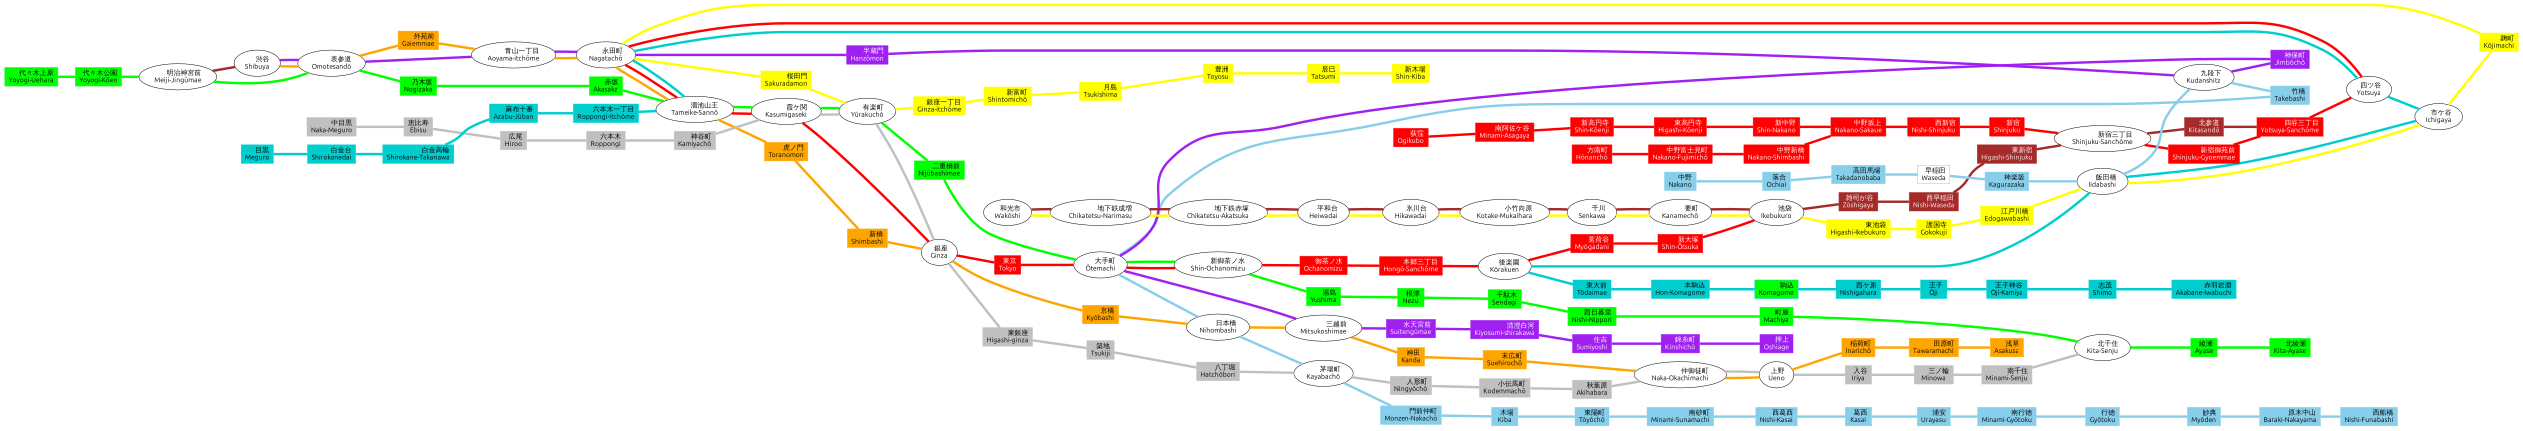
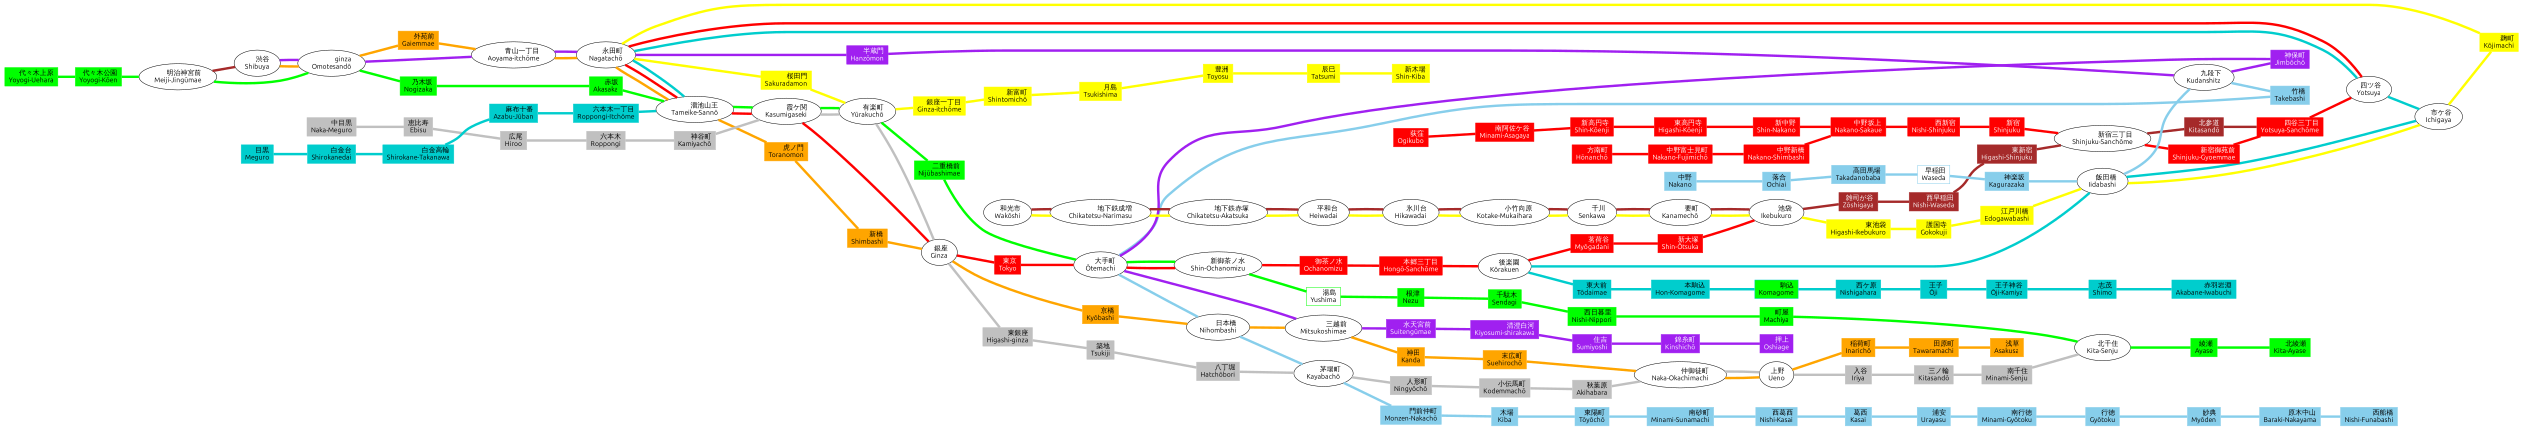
  graph {
    fontname=Ubuntu
    rankdir=LR
    node [color=black fontcolor=black fontname=Ubuntu shape=box style=filled]
    edge [color=red fontname=Ubuntu penwidth=5]
    n1 [fillcolor=white label="渋谷\rShibuya" shape=ellipse]
-   n2 [fillcolor=white label="表参道\rOmotesandō" shape=ellipse]
+   n2 [fillcolor=white label="ginza\rOmotesandō" shape=ellipse]
    n3 [color=orange label="外苑前\rGaiemmae"]
    n4 [fillcolor=white label="青山一丁目\rAoyama-itchōme" shape=ellipse]
    n5 [color=green label="乃木坂\rNogizaka"]
    n6 [fillcolor=white label="永田町\rNagatachō" shape=ellipse]
    n7 [color=green label="赤坂\rAkasaka"]
    n8 [fillcolor=white label="溜池山王\rTameike-Sannō" shape=ellipse]
    n9 [fillcolor=white label="四ツ谷\rYotsuya" shape=ellipse]
    n10 [color=yellow label="桜田門\rSakuradamon"]
    n11 [color=purple fontcolor=white label="半蔵門\rHanzōmon"]
    n12 [color=orange label="虎ノ門\rToranomon"]
    n13 [fillcolor=white label="霞ケ関\rKasumigaseki" shape=ellipse]
    n14 [fillcolor=white label="市ケ谷\rIchigaya" shape=ellipse]
    n15 [fillcolor=white label="有楽町\rYūrakuchō" shape=ellipse]
    n16 [fillcolor=white label="九段下\rKudanshita" shape=ellipse]
    n17 [color=orange label="新橋\rShimbashi"]
    n18 [fillcolor=white label="銀座\rGinza" shape=ellipse]
    n19 [color=orange label="京橋\rKyōbashi"]
    n20 [color=red fontcolor=white label="東京\rTokyo"]
    n21 [color=gray label="東銀座\rHigashi-ginza"]
    n22 [fillcolor=white label="日本橋\rNihombashi" shape=ellipse]
    n23 [fillcolor=white label="大手町\rŌtemachi" shape=ellipse]
    n24 [color=gray label="築地\rTsukiji"]
    n25 [fillcolor=white label="三越前\rMitsukoshimae" shape=ellipse]
    n26 [fillcolor=white label="茅場町\rKayabachō" shape=ellipse]
    n27 [color=orange label="神田\rKanda"]
    n28 [color=purple fontcolor=white label="水天宮前\rSuitengūmae"]
    n29 [color=gray label="人形町\rNingyōchō"]
    n30 [color=skyblue label="門前仲町\rMonzen-Nakachō"]
    n31 [color=orange label="末広町\rSuehirochō"]
    n32 [color=purple fontcolor=white label="清澄白河\rKiyosumi-shirakawa"]
    n33 [fillcolor=white label="仲御徒町\rNaka-Okachimachi" shape=ellipse]
    n34 [fillcolor=white label="上野\rUeno" shape=ellipse]
    n35 [color=orange label="稲荷町\rInarichō"]
    n36 [color=gray label="入谷\rIriya"]
    n37 [color=orange label="田原町\rTawaramachi"]
-   n38 [color=gray label="三ノ輪\rMinowa"]
+   n38 [color=gray label="三ノ輪\rKitasandō"]
    n39 [color=orange label="浅草\rAsakusa"]
    n40 [color=red fontcolor=white label="荻窪\rOgikubo"]
    n41 [color=red fontcolor=white label="南阿佐ケ谷\rMinami-Asagaya"]
    n42 [color=red fontcolor=white label="新高円寺\rShin-Kōenji"]
    n43 [color=red fontcolor=white label="東高円寺\rHigashi-Kōenji"]
    n44 [color=red fontcolor=white label="新中野\rShin-Nakano"]
    n45 [color=red fontcolor=white label="中野坂上\rNakano-Sakaue"]
    n46 [color=red fontcolor=white label="西新宿\rNishi-Shinjuku"]
    n47 [color=red fontcolor=white label="新宿\rShinjuku"]
    n48 [fillcolor=white label="新宿三丁目\rShinjuku-Sanchōme" shape=ellipse]
    n49 [color=red fontcolor=white label="新宿御苑前\rShinjuku-Gyoemmae"]
    n50 [color=brown fontcolor=white label="北参道\rKitasandō"]
    n51 [color=red fontcolor=white label="四谷三丁目\rYotsuya-Sanchōme"]
    n52 [fillcolor=white label="飯田橋\rIidabashi" shape=ellipse]
    n53 [color=yellow label="麹町\rKōjimachi"]
    n54 [color=green label="二重橋前\rNijūbashimae"]
    n55 [color=yellow label="銀座一丁目\rGinza-itchōme"]
    n56 [fillcolor=white label="新御茶ノ水\rShin-Ochanomizu" shape=ellipse]
    n57 [color=red fontcolor=white label="御茶ノ水\rOchanomizu"]
-   n58 [color=green label="湯島\rYushima"]
+   n58 [color=green label="湯島\rYushima" fillcolor=white]
    n59 [color=red fontcolor=white label="本郷三丁目\rHongō-Sanchōme"]
    n60 [color=green label="根津\rNezu"]
    n61 [fillcolor=white label="後楽園\rKōrakuen" shape=ellipse]
    n62 [color=red fontcolor=white label="茗荷谷\rMyōgadani"]
    n63 [color=cyan3 label="東大前\rTōdaimae"]
    n64 [color=red fontcolor=white label="新大塚\rShin-Ōtsuka"]
    n65 [color=cyan3 label="本駒込\rHon-Komagome"]
    n66 [fillcolor=white label="池袋\rIkebukuro" shape=ellipse]
    n67 [color=yellow label="東池袋\rHigashi-Ikebukuro"]
    n68 [color=brown fontcolor=white label="雑司が谷\rZōshigaya"]
    n69 [color=yellow label="護国寺\rGokokuji"]
    n70 [color=brown fontcolor=white label="西早稲田\rNishi-Waseda"]
    n71 [color=red fontcolor=white label="方南町\rHōnanchō"]
    n72 [color=red fontcolor=white label="中野富士見町\rNakano-Fujimichō"]
    n73 [color=red fontcolor=white label="中野新橋\rNakano-Shimbashi"]
    n74 [color=gray label="中目黒\rNaka-Meguro"]
    n75 [color=gray label="恵比寿\rEbisu"]
    n76 [color=gray label="広尾\rHiroo"]
    n77 [color=gray label="六本木\rRoppongi"]
    n78 [color=gray label="神谷町\rKamiyachō"]
    n79 [color=yellow label="新富町\rShintomichō"]
    n80 [color=gray label="八丁堀\rHatchōbori"]
    n81 [color=gray label="小伝馬町\rKodemmachō"]
    n82 [color=skyblue label="木場\rKiba"]
    n83 [color=gray label="秋葉原\rAkihabara"]
    n84 [color=gray label="南千住\rMinami-Senju"]
    n85 [fillcolor=white label="北千住\rKita-Senju" shape=ellipse]
    n86 [color=green label="綾瀬\rAyase"]
    n87 [color=green label="北綾瀬\rKita-Ayase"]
    n88 [color=skyblue label="中野\rNakano"]
    n89 [color=skyblue label="落合\rOchiai"]
    n90 [color=skyblue label="高田馬場\rTakadanobaba"]
    n91 [color=skyblue fillcolor=white label="早稲田\rWaseda"]
    n92 [color=skyblue label="神楽坂\rKagurazaka"]
    n93 [color=skyblue label="竹橋\rTakebashi"]
    n94 [color=purple fontcolor=white label="神保町\rJimbōchō"]
    n95 [color=skyblue label="東陽町\rTōyōchō"]
    n96 [color=skyblue label="南砂町\rMinami-Sunamachi"]
    n97 [color=skyblue label="西葛西\rNishi-Kasai"]
    n98 [color=skyblue label="葛西\rKasai"]
    n99 [color=skyblue label="浦安\rUrayasu"]
    n100 [color=skyblue label="南行徳\rMinami-Gyōtoku"]
    n101 [color=skyblue label="行徳\rGyōtoku"]
    n102 [color=skyblue label="妙典\rMyōden"]
    n103 [color=skyblue label="原木中山\rBaraki-Nakayama"]
    n104 [color=skyblue label="西船橋\rNishi-Funabashi"]
    n105 [color=green label="代々木上原\rYoyogi-Uehara"]
    n106 [color=green label="代々木公園\rYoyogi-Kōen"]
    n107 [fillcolor=white label="明治神宮前\rMeiji-Jingūmae" shape=ellipse]
    n108 [color=green label="千駄木\rSendagi"]
    n109 [color=green label="西日暮里\rNishi-Nippori"]
    n110 [color=green label="町屋\rMachiya"]
    n111 [fillcolor=white label="和光市\rWakōshi" shape=ellipse]
    n112 [fillcolor=white label="地下鉄成増\rChikatetsu-Narimasu" shape=ellipse]
    n113 [fillcolor=white label="地下鉄赤塚\rChikatetsu-Akatsuka" shape=ellipse]
    n114 [fillcolor=white label="平和台\rHeiwadai" shape=ellipse]
    n115 [fillcolor=white label="氷川台\rHikawadai" shape=ellipse]
    n116 [fillcolor=white label="小竹向原\rKotake-Mukaihara" shape=ellipse]
    n117 [fillcolor=white label="千川\rSenkawa" shape=ellipse]
    n118 [fillcolor=white label="要町\rKanamechō" shape=ellipse]
    n119 [color=yellow label="江戸川橋\rEdogawabashi"]
    n120 [color=yellow label="月島\rTsukishima"]
    n121 [color=yellow label="豊洲\rToyosu"]
    n122 [color=yellow label="辰巳\rTatsumi"]
    n123 [color=yellow label="新木場\rShin-Kiba"]
    n124 [color=purple fontcolor=white label="住吉\rSumiyoshi"]
    n125 [color=purple fontcolor=white label="錦糸町\rKinshichō"]
    n126 [color=purple fontcolor=white label="押上\rOshiage"]
    n127 [color=cyan3 label="目黒\rMeguro"]
    n128 [color=cyan3 label="白金台\rShirokanedai"]
    n129 [color=cyan3 label="白金高輪\rShirokane-Takanawa"]
    n130 [color=cyan3 label="麻布十番\rAzabu-Jūban"]
    n131 [color=cyan3 label="六本木一丁目\rRoppongi-Itchōme"]
    n132 [color=cyan3 fillcolor=green label="駒込\rKomagome"]
    n133 [color=cyan3 label="西ケ原\rNishigahara"]
    n134 [color=cyan3 label="王子\rŌji"]
    n135 [color=cyan3 label="王子神谷\rŌji-Kamiya"]
    n136 [color=cyan3 label="志茂\rShimo"]
    n137 [color=cyan3 label="赤羽岩淵\rAkabane-Iwabuchi"]
    n138 [color=brown fontcolor=white label="東新宿\rHigashi-Shinjuku"]
    n1 -- n2 [color=orange]
    n1 -- n2 [color=purple]
    n2 -- n3 [color=orange]
    n2 -- n4 [color=purple]
    n2 -- n5 [color=green]
    n3 -- n4 [color=orange]
    n4 -- n6 [color=orange]
    n4 -- n6 [color=purple]
    n5 -- n7 [color=green]
    n6 -- n8 [color=orange]
    n6 -- n8
    n6 -- n9 [color=cyan3]
    n6 -- n10 [color=yellow]
    n6 -- n11 [color=purple]
    n7 -- n8 [color=green]
    n8 -- n6 [color=cyan3]
    n8 -- n12 [color=orange]
    n8 -- n13
    n8 -- n13 [color=green]
    n9 -- n6
    n9 -- n14 [color=cyan3]
    n10 -- n15 [color=yellow]
    n11 -- n16 [color=purple]
    n12 -- n17 [color=orange]
    n13 -- n15 [color=gray]
    n13 -- n15 [color=green]
    n13 -- n18
    n14 -- n52 [color=cyan3]
    n14 -- n53 [color=yellow]
    n15 -- n18 [color=gray]
    n15 -- n54 [color=green]
    n15 -- n55 [color=yellow]
    n16 -- n93 [color=skyblue]
    n16 -- n94 [color=purple]
    n17 -- n18 [color=orange]
    n18 -- n19 [color=orange]
    n18 -- n20
    n18 -- n21 [color=gray]
    n19 -- n22 [color=orange]
    n20 -- n23
    n21 -- n24 [color=gray]
    n22 -- n25 [color=orange]
    n22 -- n26 [color=skyblue]
    n23 -- n22 [color=skyblue]
    n23 -- n25 [color=purple]
    n23 -- n56
    n23 -- n56 [color=green]
    n24 -- n80 [color=gray]
    n25 -- n27 [color=orange]
    n25 -- n28 [color=purple]
    n26 -- n29 [color=gray]
    n26 -- n30 [color=skyblue]
    n27 -- n31 [color=orange]
    n28 -- n32 [color=purple]
    n29 -- n81 [color=gray]
    n30 -- n82 [color=skyblue]
    n31 -- n33 [color=orange]
    n32 -- n124 [color=purple]
    n33 -- n34 [color=orange]
    n33 -- n34 [color=gray]
    n34 -- n35 [color=orange]
    n34 -- n36 [color=gray]
    n35 -- n37 [color=orange]
    n36 -- n38 [color=gray]
    n37 -- n39 [color=orange]
    n38 -- n84 [color=gray]
    n40 -- n41
    n41 -- n42
    n42 -- n43
    n43 -- n44
    n44 -- n45
    n45 -- n46
    n46 -- n47
    n47 -- n48
    n48 -- n49
    n48 -- n50 [color=brown]
    n49 -- n51
    n50 -- n51 [color=brown]
    n51 -- n9
    n52 -- n14 [color=yellow]
    n52 -- n16 [color=skyblue]
    n52 -- n61 [color=cyan3]
    n53 -- n6 [color=yellow]
    n54 -- n23 [color=green]
    n55 -- n79 [color=yellow]
    n56 -- n57
    n56 -- n58 [color=green]
    n57 -- n59
    n58 -- n60 [color=green]
    n59 -- n61
    n60 -- n108 [color=green]
    n61 -- n62
    n61 -- n63 [color=cyan3]
    n62 -- n64
    n63 -- n65 [color=cyan3]
    n64 -- n66
    n65 -- n132 [color=cyan3]
    n66 -- n67 [color=yellow]
    n66 -- n68 [color=brown]
    n67 -- n69 [color=yellow]
    n68 -- n70 [color=brown]
    n69 -- n119 [color=yellow]
    n70 -- n138 [color=brown]
    n71 -- n72
    n72 -- n73
    n73 -- n45
    n74 -- n75 [color=gray]
    n75 -- n76 [color=gray]
    n76 -- n77 [color=gray]
    n77 -- n78 [color=gray]
    n78 -- n13 [color=gray]
    n79 -- n120 [color=yellow]
    n80 -- n26 [color=gray]
    n81 -- n83 [color=gray]
    n82 -- n95 [color=skyblue]
    n83 -- n33 [color=gray]
    n84 -- n85 [color=gray]
    n85 -- n86 [color=green]
    n86 -- n87 [color=green]
    n88 -- n89 [color=skyblue]
    n89 -- n90 [color=skyblue]
    n90 -- n91 [color=skyblue]
    n91 -- n92 [color=skyblue]
    n92 -- n52 [color=skyblue]
    n93 -- n23 [color=skyblue]
    n94 -- n23 [color=purple]
    n95 -- n96 [color=skyblue]
    n96 -- n97 [color=skyblue]
    n97 -- n98 [color=skyblue]
    n98 -- n99 [color=skyblue]
    n99 -- n100 [color=skyblue]
    n100 -- n101 [color=skyblue]
    n101 -- n102 [color=skyblue]
    n102 -- n103 [color=skyblue]
    n103 -- n104 [color=skyblue]
    n105 -- n106 [color=green]
    n106 -- n107 [color=green]
    n107 -- n1 [color=brown]
    n107 -- n2 [color=green]
    n108 -- n109 [color=green]
    n109 -- n110 [color=green]
    n110 -- n85 [color=green]
    n111 -- n112 [color=yellow]
    n111 -- n112 [color=brown]
    n112 -- n113 [color=yellow]
    n112 -- n113 [color=brown]
    n113 -- n114 [color=yellow]
    n113 -- n114 [color=brown]
    n114 -- n115 [color=yellow]
    n114 -- n115 [color=brown]
    n115 -- n116 [color=yellow]
    n115 -- n116 [color=brown]
    n116 -- n117 [color=yellow]
    n116 -- n117 [color=brown]
    n117 -- n118 [color=yellow]
    n117 -- n118 [color=brown]
    n118 -- n66 [color=yellow]
    n118 -- n66 [color=brown]
    n119 -- n52 [color=yellow]
    n120 -- n121 [color=yellow]
    n121 -- n122 [color=yellow]
    n122 -- n123 [color=yellow]
    n124 -- n125 [color=purple]
    n125 -- n126 [color=purple]
    n127 -- n128 [color=cyan3]
    n128 -- n129 [color=cyan3]
    n129 -- n130 [color=cyan3]
    n130 -- n131 [color=cyan3]
    n131 -- n8 [color=cyan3]
    n132 -- n133 [color=cyan3]
    n133 -- n134 [color=cyan3]
    n134 -- n135 [color=cyan3]
    n135 -- n136 [color=cyan3]
    n136 -- n137 [color=cyan3]
    n138 -- n48 [color=brown]
  }
